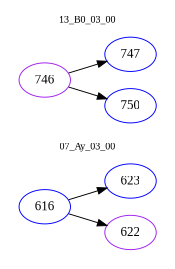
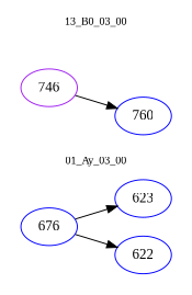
  digraph {
    fontname="Liberation Serif"
    rankdir=LR
    node [color=blue fontname="Liberation Serif"]
    edge [color=black fontname="Liberation Serif"]
-   n1 [label=616]
-   n2 [color=purple label=622]
+   n1 [label=676]
+   n2 [label=622]
    n3 [label=623]
    n4 [color=purple label=746]
-   n5 [label=750]
-   n6 [label=747]
+   n5 [label=760]
    subgraph cluster_1 {
      color=white
      fontsize=10
-     label="07_Ay_03_00"
+     label="01_Ay_03_00"
      n1
      n2
      n3
    }
    subgraph cluster_2 {
      color=white
      fontsize=10
      label="13_B0_03_00"
      n4
      n5
-     n6
    }
    n1 -> n2
    n1 -> n3
    n4 -> n5
-   n4 -> n6
  }
